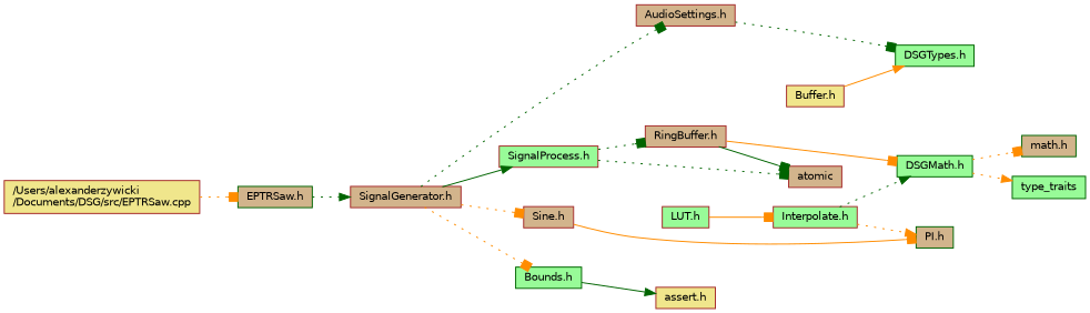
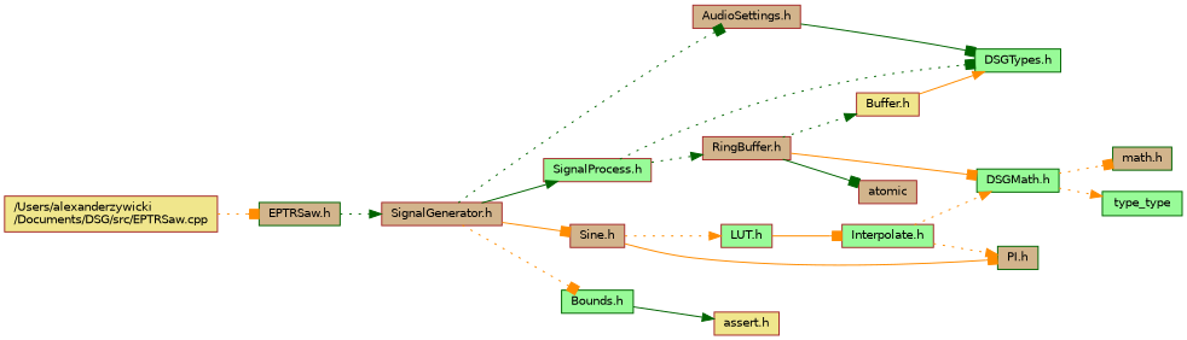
  digraph {
    rankdir=LR
    node [color=brown fillcolor=tan fontname=Helvetica fontsize=10 shape=record style=filled]
    edge [arrowhead=box color=darkorange fontname=Helvetica fontsize=10 labelfontname=Helvetica labelfontsize=10 style=dotted]
    n1 [fillcolor=khaki fontcolor=black height=0.2 label="/Users/alexanderzywicki\l/Documents/DSG/src/EPTRSaw.cpp" width=0.4]
    n2 [color=darkgreen height=0.2 label="EPTRSaw.h" width=0.4]
    n3 [height=0.2 label="SignalGenerator.h" width=0.4]
    n4 [fillcolor=palegreen height=0.2 label="SignalProcess.h" width=0.4]
    n5 [height=0.2 label="AudioSettings.h" width=0.4]
    n6 [height=0.2 label="Sine.h" width=0.4]
    n7 [color=darkgreen fillcolor=palegreen height=0.2 label="Bounds.h" width=0.4]
    n8 [color=darkgreen fillcolor=palegreen height=0.2 label="DSGTypes.h" width=0.4]
    n9 [height=0.2 label="RingBuffer.h" width=0.4]
    n10 [fillcolor=palegreen height=0.2 label="LUT.h" width=0.4]
    n11 [color=darkgreen height=0.2 label="PI.h" width=0.4]
    n12 [fillcolor=khaki height=0.2 label="assert.h" width=0.4]
    n13 [height=0.2 label=atomic width=0.4]
    n14 [color=darkgreen fillcolor=palegreen height=0.2 label="DSGMath.h" width=0.4]
    n15 [fillcolor=khaki height=0.2 label="Buffer.h" width=0.4]
    n16 [color=darkgreen height=0.2 label="math.h" width=0.4]
-   n17 [color=darkgreen fillcolor=palegreen height=0.2 label=type_traits width=0.4]
+   n17 [color=darkgreen fillcolor=palegreen height=0.2 label=type_type width=0.4]
    n18 [fillcolor=palegreen height=0.2 label="Interpolate.h" width=0.4]
    n1 -> n2
    n2 -> n3 [arrowhead=normal color=darkgreen]
    n3 -> n4 [arrowhead=normal color=darkgreen style=solid]
    n3 -> n5 [color=darkgreen]
-   n3 -> n6
+   n3 -> n6 [style=solid]
    n3 -> n7
-   n4 -> n13 [color=darkgreen]
-   n4 -> n9 [color=darkgreen]
-   n5 -> n8 [color=darkgreen]
+   n4 -> n8 [color=darkgreen]
+   n4 -> n9 [arrowhead=normal color=darkgreen]
+   n5 -> n8 [color=darkgreen style=solid]
+   n6 -> n10 [arrowhead=normal]
    n6 -> n11 [style=solid]
    n7 -> n12 [arrowhead=normal color=darkgreen style=solid]
    n9 -> n13 [color=darkgreen style=solid]
    n9 -> n14 [style=solid]
+   n9 -> n15 [arrowhead=normal color=darkgreen]
    n10 -> n18 [style=solid]
    n14 -> n16
    n14 -> n17 [arrowhead=normal]
    n15 -> n8 [arrowhead=normal style=solid]
    n18 -> n11 [arrowhead=normal]
-   n18 -> n14 [arrowhead=normal color=darkgreen]
+   n18 -> n14 [arrowhead=normal]
  }
